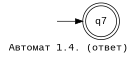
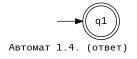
  digraph {
    label="Автомат 1.4. (ответ)"
    rankdir=LR
    fontname="Liberation Mono"
    node [fontname="Liberation Mono"]
    "" [shape=none]
-   q1 [shape=doublecircle label=q7]
+   q1 [shape=doublecircle]
    "" -> q1 [fontname="Liberation Mono"]
  }
